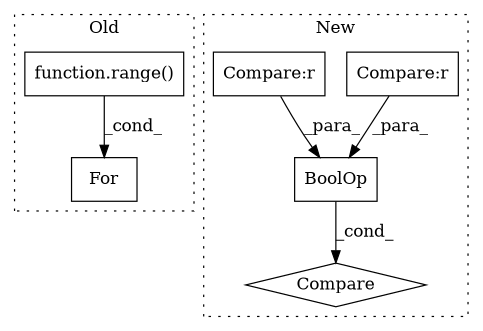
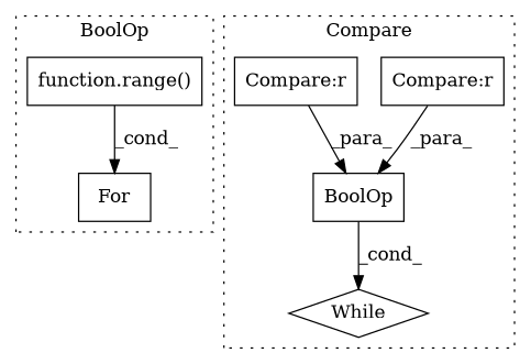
  digraph {
    node [a=40 s=2759 shape=box]
    n1 [a=75 l="6,1" label="function.range()" s="2378,2385"]
    n2 [a=107 l="4,22" label=For s="2369,2386"]
    n3 [a=72 l=128 label=BoolOp]
    n4 [l=62 label="Compare:r"]
    n5 [l=25 label="Compare:r" s=2857]
-   n6 [a=52 l="6,22" label=Compare s="2753,2887" shape=diamond]
+   n6 [a=52 l="6,22" label=While s="2753,2887" shape=diamond]
    subgraph cluster_1 {
-     label=Old
+     label=BoolOp
      style=dotted
      n1
      n2
    }
    subgraph cluster_2 {
-     label=New
+     label=Compare
      style=dotted
      n3
      n4
      n5
      n6
    }
    n1 -> n2 [label=_cond_]
    n3 -> n6 [label=_cond_]
    n4 -> n3 [label=_para_]
    n5 -> n3 [label=_para_]
  }
